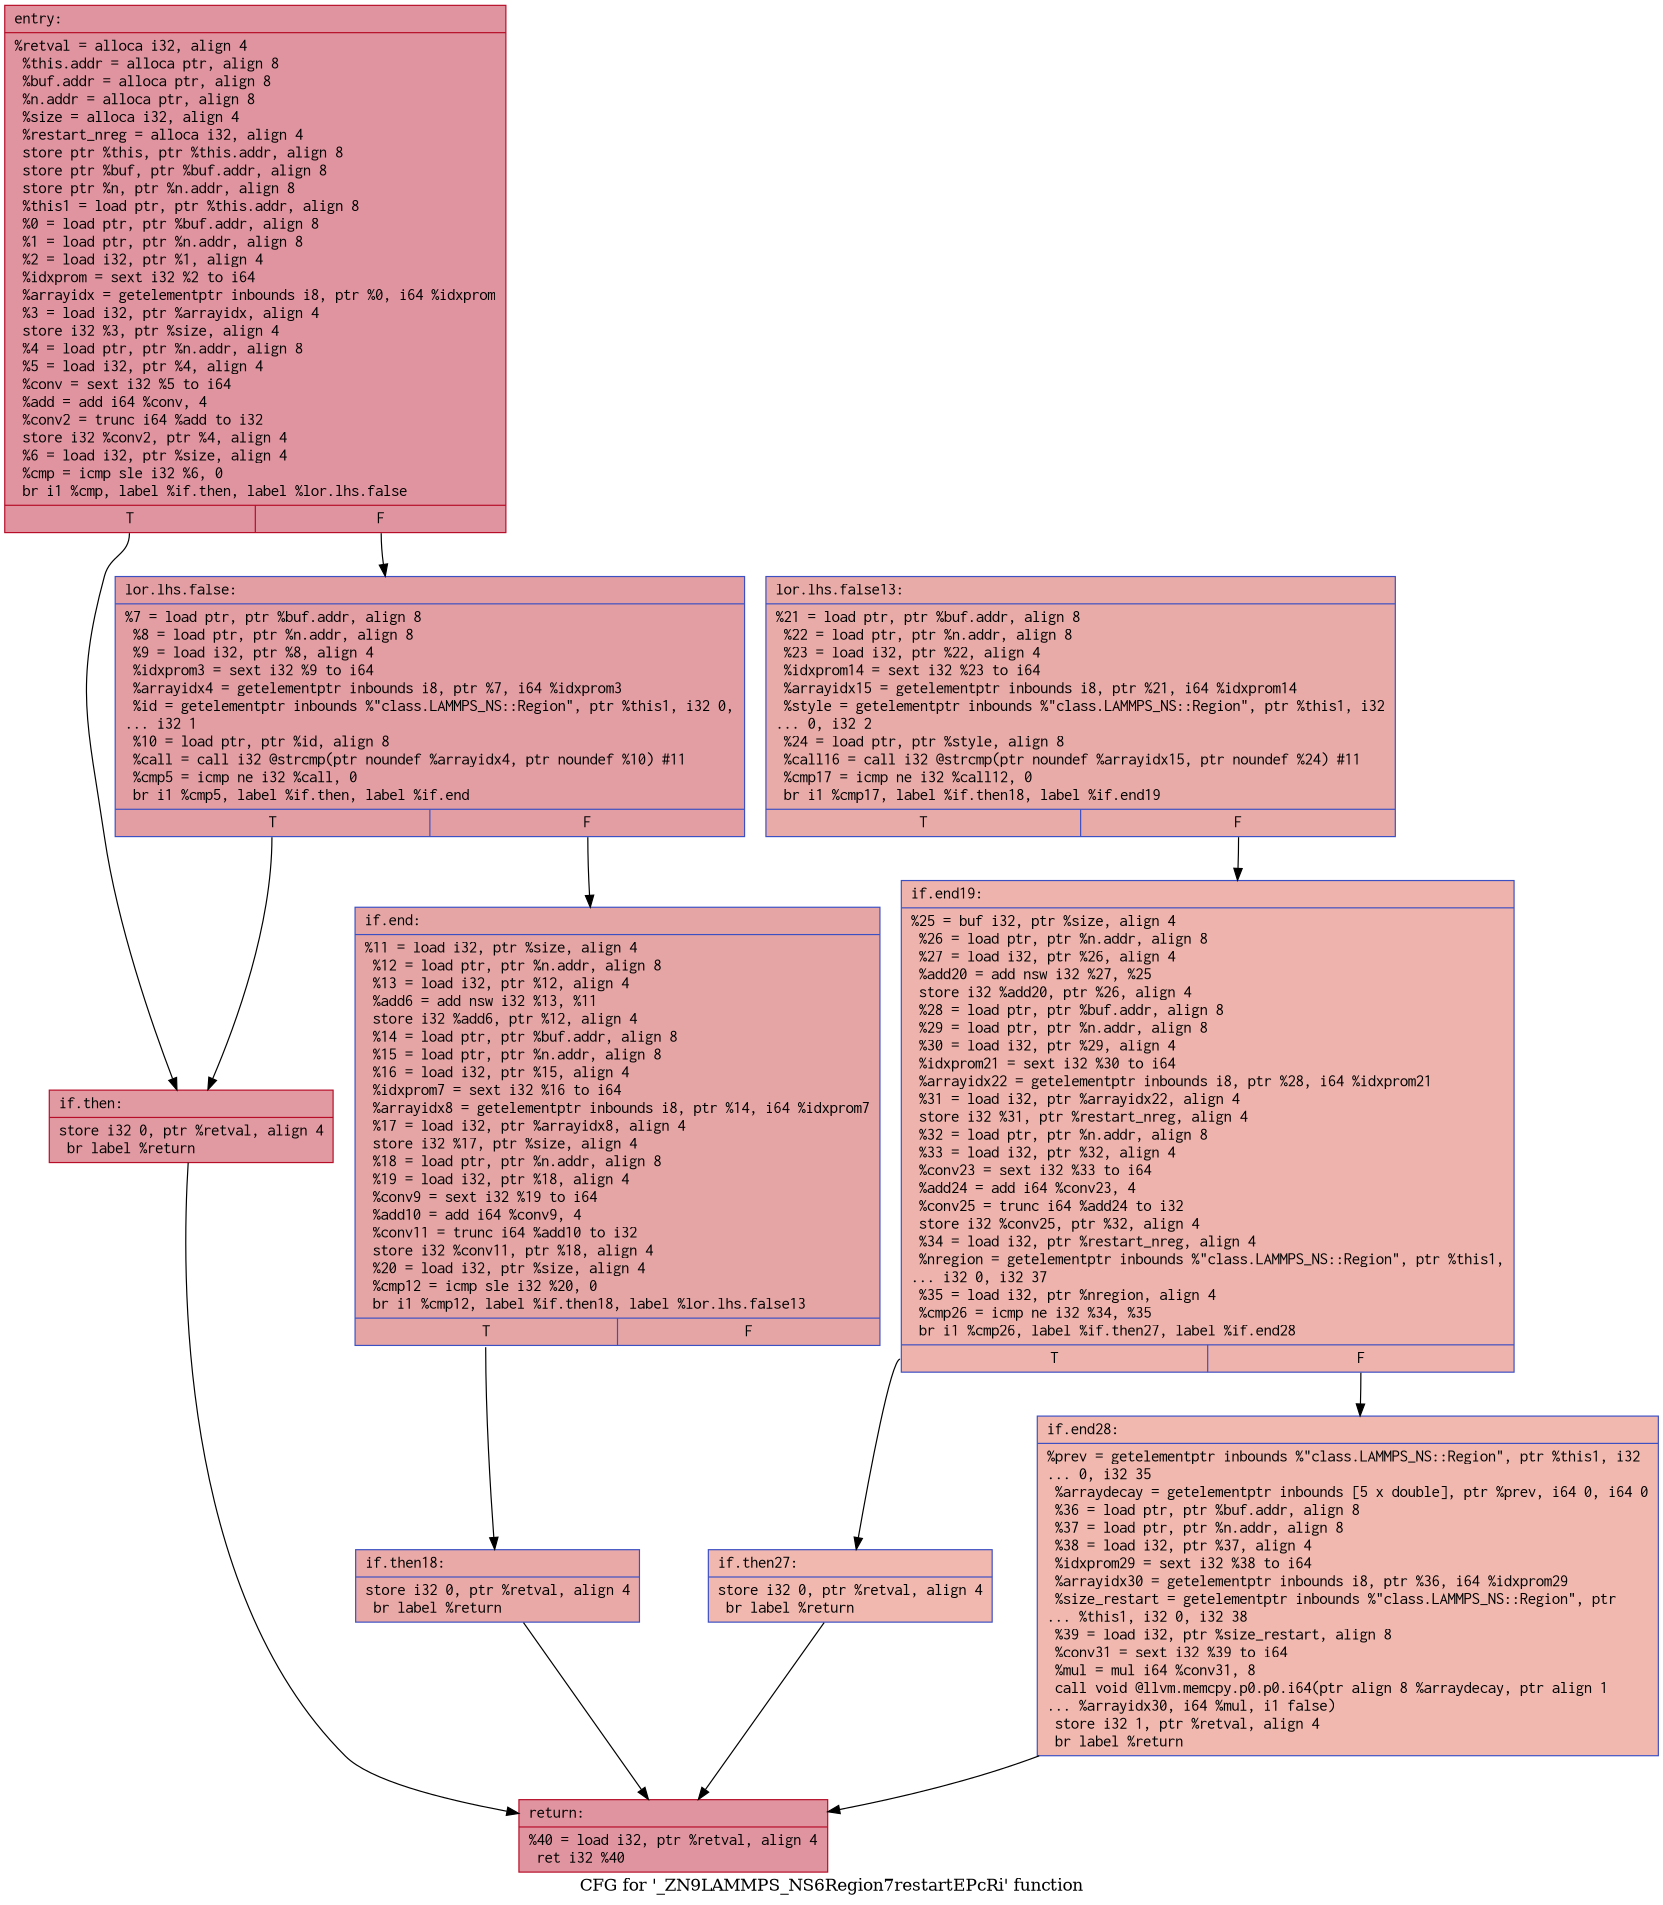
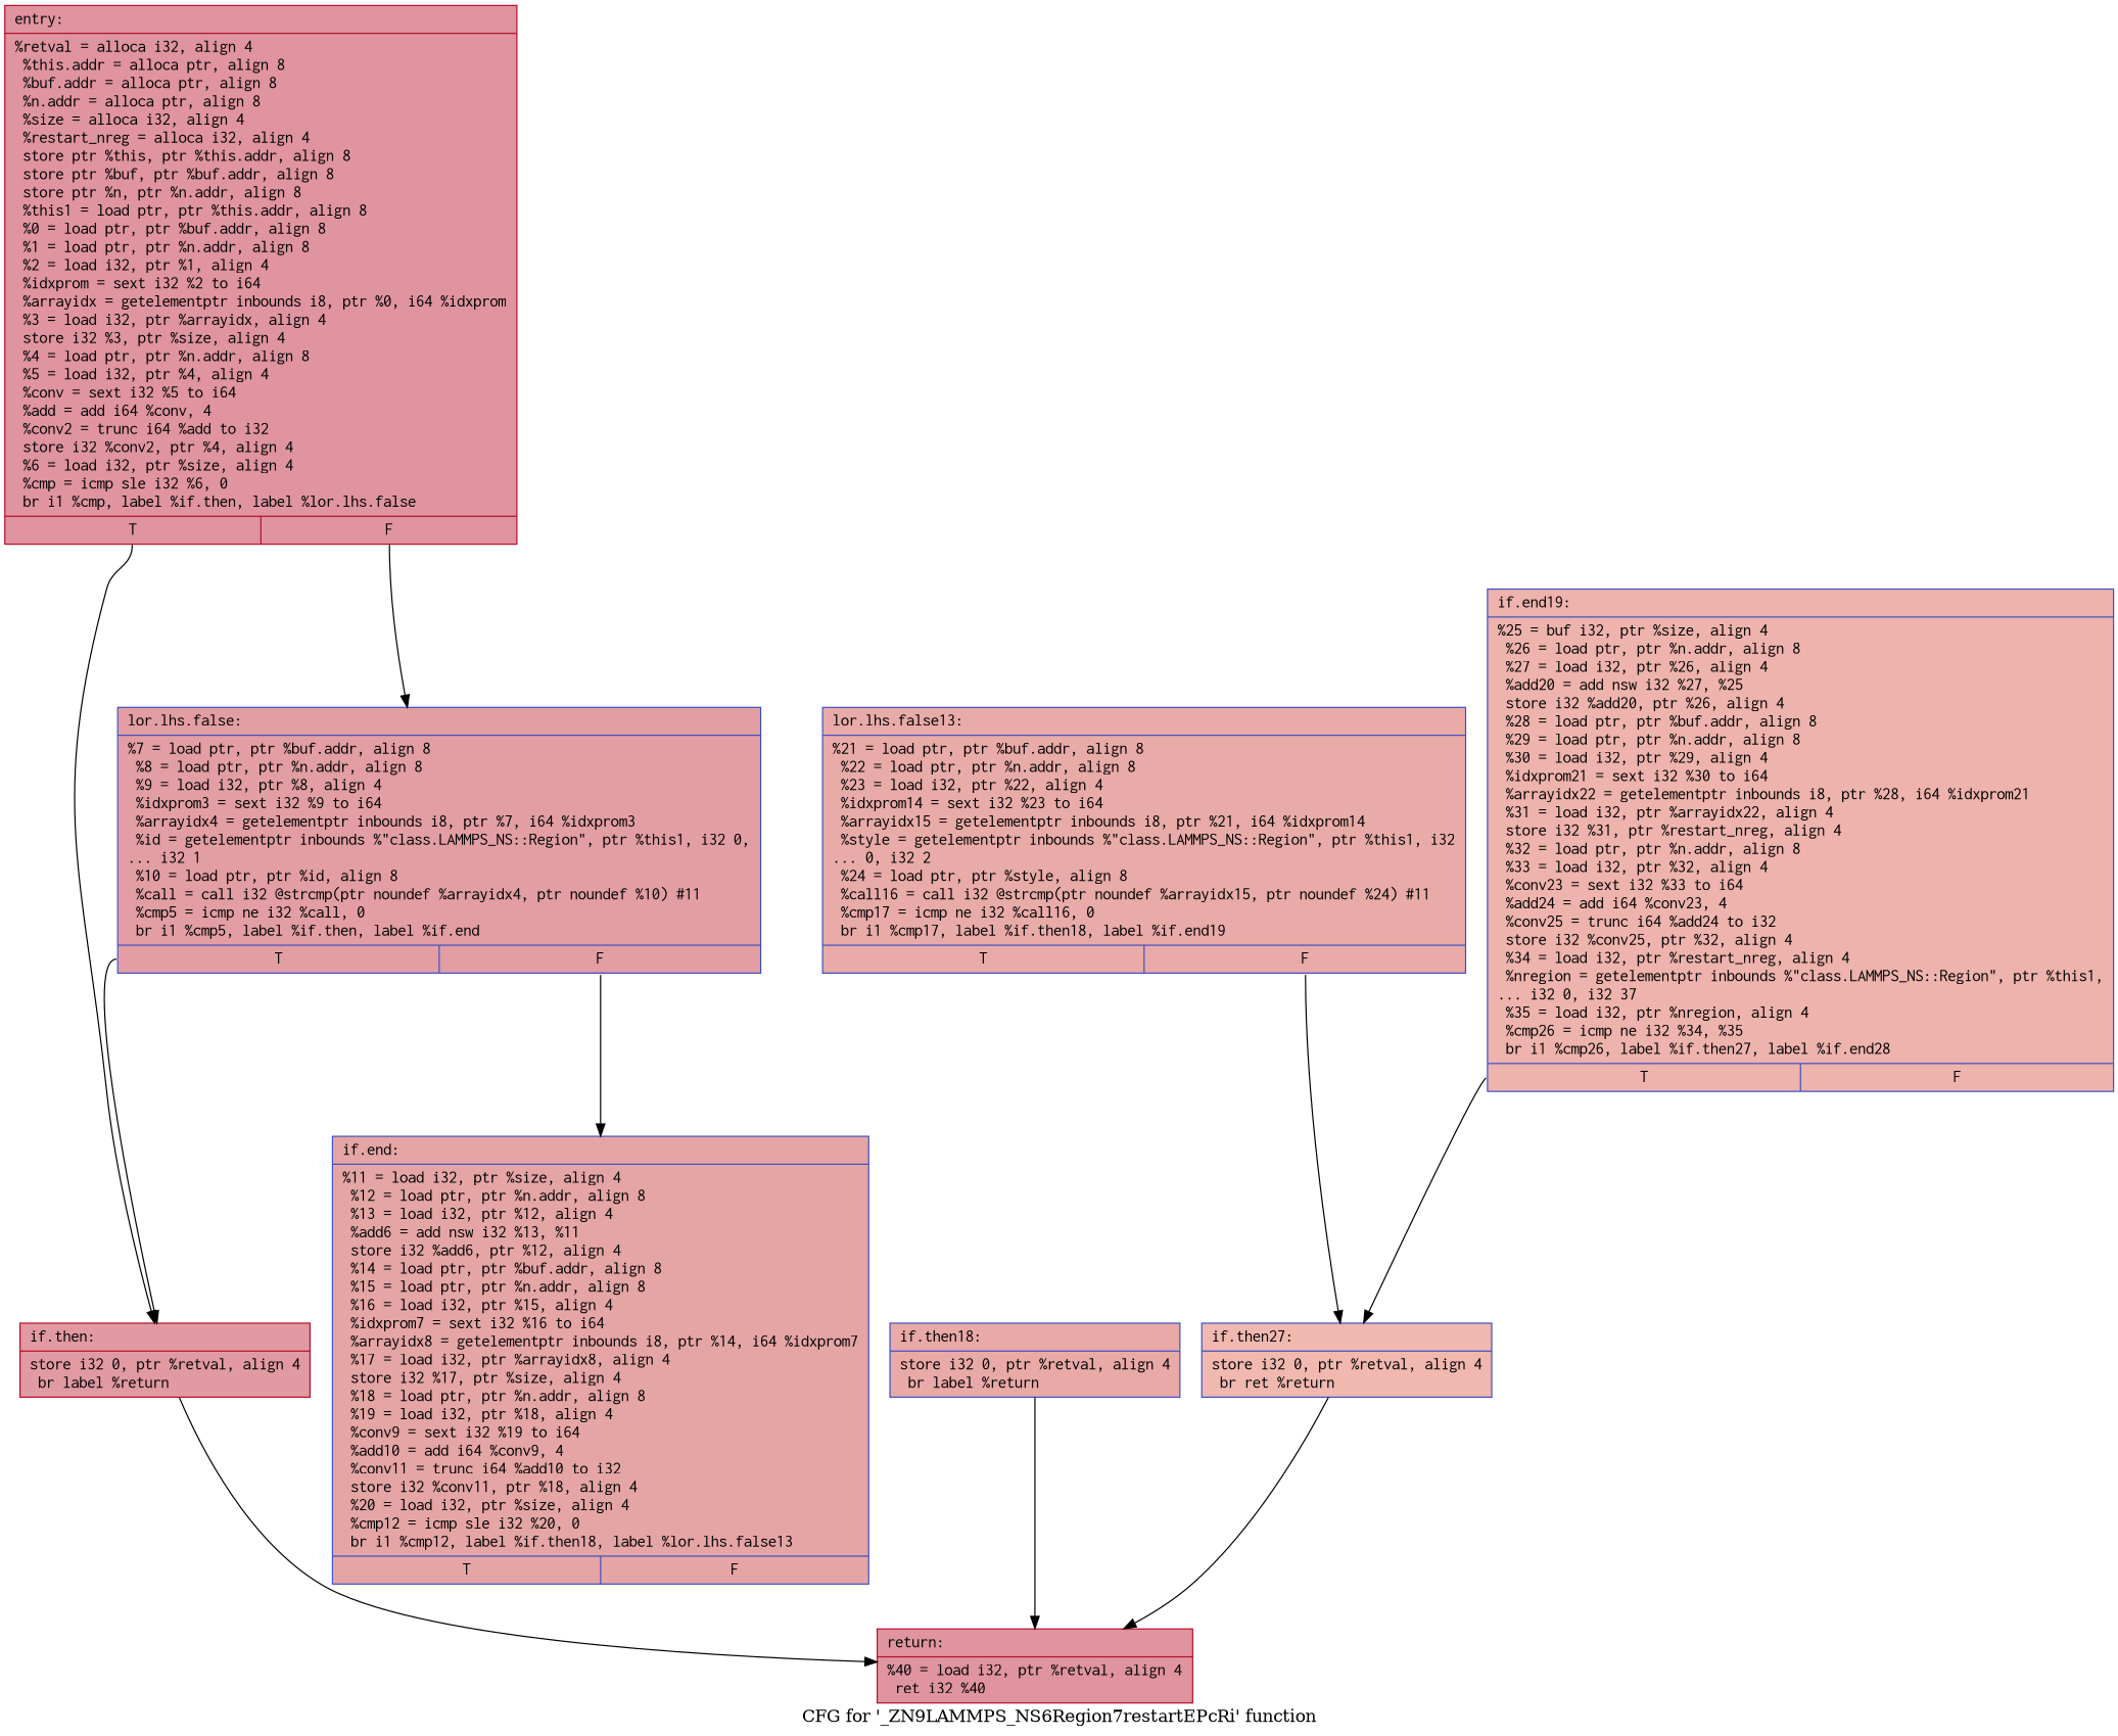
  digraph {
    label="CFG for '_ZN9LAMMPS_NS6Region7restartEPcRi' function"
    node [color="#3d50c3ff" fillcolor="#b70d2870" fontname=Courier shape=record style=filled]
    edge [tailport=s0]
    n1 [color="#b70d28ff" label="{entry:\l|  %retval = alloca i32, align 4\l  %this.addr = alloca ptr, align 8\l  %buf.addr = alloca ptr, align 8\l  %n.addr = alloca ptr, align 8\l  %size = alloca i32, align 4\l  %restart_nreg = alloca i32, align 4\l  store ptr %this, ptr %this.addr, align 8\l  store ptr %buf, ptr %buf.addr, align 8\l  store ptr %n, ptr %n.addr, align 8\l  %this1 = load ptr, ptr %this.addr, align 8\l  %0 = load ptr, ptr %buf.addr, align 8\l  %1 = load ptr, ptr %n.addr, align 8\l  %2 = load i32, ptr %1, align 4\l  %idxprom = sext i32 %2 to i64\l  %arrayidx = getelementptr inbounds i8, ptr %0, i64 %idxprom\l  %3 = load i32, ptr %arrayidx, align 4\l  store i32 %3, ptr %size, align 4\l  %4 = load ptr, ptr %n.addr, align 8\l  %5 = load i32, ptr %4, align 4\l  %conv = sext i32 %5 to i64\l  %add = add i64 %conv, 4\l  %conv2 = trunc i64 %add to i32\l  store i32 %conv2, ptr %4, align 4\l  %6 = load i32, ptr %size, align 4\l  %cmp = icmp sle i32 %6, 0\l  br i1 %cmp, label %if.then, label %lor.lhs.false\l|{<s0>T|<s1>F}}"]
    n2 [color="#b70d28ff" fillcolor="#bb1b2c70" label="{if.then:\l|  store i32 0, ptr %retval, align 4\l  br label %return\l}"]
    n3 [fillcolor="#be242e70" label="{lor.lhs.false:\l|  %7 = load ptr, ptr %buf.addr, align 8\l  %8 = load ptr, ptr %n.addr, align 8\l  %9 = load i32, ptr %8, align 4\l  %idxprom3 = sext i32 %9 to i64\l  %arrayidx4 = getelementptr inbounds i8, ptr %7, i64 %idxprom3\l  %id = getelementptr inbounds %\"class.LAMMPS_NS::Region\", ptr %this1, i32 0,\l... i32 1\l  %10 = load ptr, ptr %id, align 8\l  %call = call i32 @strcmp(ptr noundef %arrayidx4, ptr noundef %10) #11\l  %cmp5 = icmp ne i32 %call, 0\l  br i1 %cmp5, label %if.then, label %if.end\l|{<s0>T|<s1>F}}"]
    n4 [color="#b70d28ff" label="{return:\l|  %40 = load i32, ptr %retval, align 4\l  ret i32 %40\l}"]
    n5 [fillcolor="#c5333470" label="{if.end:\l|  %11 = load i32, ptr %size, align 4\l  %12 = load ptr, ptr %n.addr, align 8\l  %13 = load i32, ptr %12, align 4\l  %add6 = add nsw i32 %13, %11\l  store i32 %add6, ptr %12, align 4\l  %14 = load ptr, ptr %buf.addr, align 8\l  %15 = load ptr, ptr %n.addr, align 8\l  %16 = load i32, ptr %15, align 4\l  %idxprom7 = sext i32 %16 to i64\l  %arrayidx8 = getelementptr inbounds i8, ptr %14, i64 %idxprom7\l  %17 = load i32, ptr %arrayidx8, align 4\l  store i32 %17, ptr %size, align 4\l  %18 = load ptr, ptr %n.addr, align 8\l  %19 = load i32, ptr %18, align 4\l  %conv9 = sext i32 %19 to i64\l  %add10 = add i64 %conv9, 4\l  %conv11 = trunc i64 %add10 to i32\l  store i32 %conv11, ptr %18, align 4\l  %20 = load i32, ptr %size, align 4\l  %cmp12 = icmp sle i32 %20, 0\l  br i1 %cmp12, label %if.then18, label %lor.lhs.false13\l|{<s0>T|<s1>F}}"]
    n6 [fillcolor="#ca3b3770" label="{if.then18:\l|  store i32 0, ptr %retval, align 4\l  br label %return\l}"]
-   n7 [fillcolor="#cc403a70" label="{lor.lhs.false13:\l|  %21 = load ptr, ptr %buf.addr, align 8\l  %22 = load ptr, ptr %n.addr, align 8\l  %23 = load i32, ptr %22, align 4\l  %idxprom14 = sext i32 %23 to i64\l  %arrayidx15 = getelementptr inbounds i8, ptr %21, i64 %idxprom14\l  %style = getelementptr inbounds %\"class.LAMMPS_NS::Region\", ptr %this1, i32\l... 0, i32 2\l  %24 = load ptr, ptr %style, align 8\l  %call16 = call i32 @strcmp(ptr noundef %arrayidx15, ptr noundef %24) #11\l  %cmp17 = icmp ne i32 %call12, 0\l  br i1 %cmp17, label %if.then18, label %if.end19\l|{<s0>T|<s1>F}}"]
+   n7 [fillcolor="#cc403a70" label="{lor.lhs.false13:\l|  %21 = load ptr, ptr %buf.addr, align 8\l  %22 = load ptr, ptr %n.addr, align 8\l  %23 = load i32, ptr %22, align 4\l  %idxprom14 = sext i32 %23 to i64\l  %arrayidx15 = getelementptr inbounds i8, ptr %21, i64 %idxprom14\l  %style = getelementptr inbounds %\"class.LAMMPS_NS::Region\", ptr %this1, i32\l... 0, i32 2\l  %24 = load ptr, ptr %style, align 8\l  %call16 = call i32 @strcmp(ptr noundef %arrayidx15, ptr noundef %24) #11\l  %cmp17 = icmp ne i32 %call16, 0\l  br i1 %cmp17, label %if.then18, label %if.end19\l|{<s0>T|<s1>F}}"]
    n8 [fillcolor="#d6524470" label="{if.end19:\l|  %25 = buf i32, ptr %size, align 4\l  %26 = load ptr, ptr %n.addr, align 8\l  %27 = load i32, ptr %26, align 4\l  %add20 = add nsw i32 %27, %25\l  store i32 %add20, ptr %26, align 4\l  %28 = load ptr, ptr %buf.addr, align 8\l  %29 = load ptr, ptr %n.addr, align 8\l  %30 = load i32, ptr %29, align 4\l  %idxprom21 = sext i32 %30 to i64\l  %arrayidx22 = getelementptr inbounds i8, ptr %28, i64 %idxprom21\l  %31 = load i32, ptr %arrayidx22, align 4\l  store i32 %31, ptr %restart_nreg, align 4\l  %32 = load ptr, ptr %n.addr, align 8\l  %33 = load i32, ptr %32, align 4\l  %conv23 = sext i32 %33 to i64\l  %add24 = add i64 %conv23, 4\l  %conv25 = trunc i64 %add24 to i32\l  store i32 %conv25, ptr %32, align 4\l  %34 = load i32, ptr %restart_nreg, align 4\l  %nregion = getelementptr inbounds %\"class.LAMMPS_NS::Region\", ptr %this1,\l... i32 0, i32 37\l  %35 = load i32, ptr %nregion, align 4\l  %cmp26 = icmp ne i32 %34, %35\l  br i1 %cmp26, label %if.then27, label %if.end28\l|{<s0>T|<s1>F}}"]
-   n9 [fillcolor="#dc5d4a70" label="{if.then27:\l|  store i32 0, ptr %retval, align 4\l  br label %return\l}"]
-   n10 [fillcolor="#dc5d4a70" label="{if.end28:\l|  %prev = getelementptr inbounds %\"class.LAMMPS_NS::Region\", ptr %this1, i32\l... 0, i32 35\l  %arraydecay = getelementptr inbounds [5 x double], ptr %prev, i64 0, i64 0\l  %36 = load ptr, ptr %buf.addr, align 8\l  %37 = load ptr, ptr %n.addr, align 8\l  %38 = load i32, ptr %37, align 4\l  %idxprom29 = sext i32 %38 to i64\l  %arrayidx30 = getelementptr inbounds i8, ptr %36, i64 %idxprom29\l  %size_restart = getelementptr inbounds %\"class.LAMMPS_NS::Region\", ptr\l... %this1, i32 0, i32 38\l  %39 = load i32, ptr %size_restart, align 8\l  %conv31 = sext i32 %39 to i64\l  %mul = mul i64 %conv31, 8\l  call void @llvm.memcpy.p0.p0.i64(ptr align 8 %arraydecay, ptr align 1\l... %arrayidx30, i64 %mul, i1 false)\l  store i32 1, ptr %retval, align 4\l  br label %return\l}"]
+   n9 [fillcolor="#dc5d4a70" label="{if.then27:\l|  store i32 0, ptr %retval, align 4\l  br ret %return\l}"]
    n1 -> n2
    n1 -> n3 [tailport=s1]
    n2 -> n4
    n3 -> n2
    n3 -> n5 [tailport=s1]
-   n5 -> n6
    n6 -> n4
-   n7 -> n8 [tailport=s1]
+   n7 -> n9 [tailport=s1]
    n8 -> n9
-   n8 -> n10 [tailport=s1]
    n9 -> n4
-   n10 -> n4
  }
